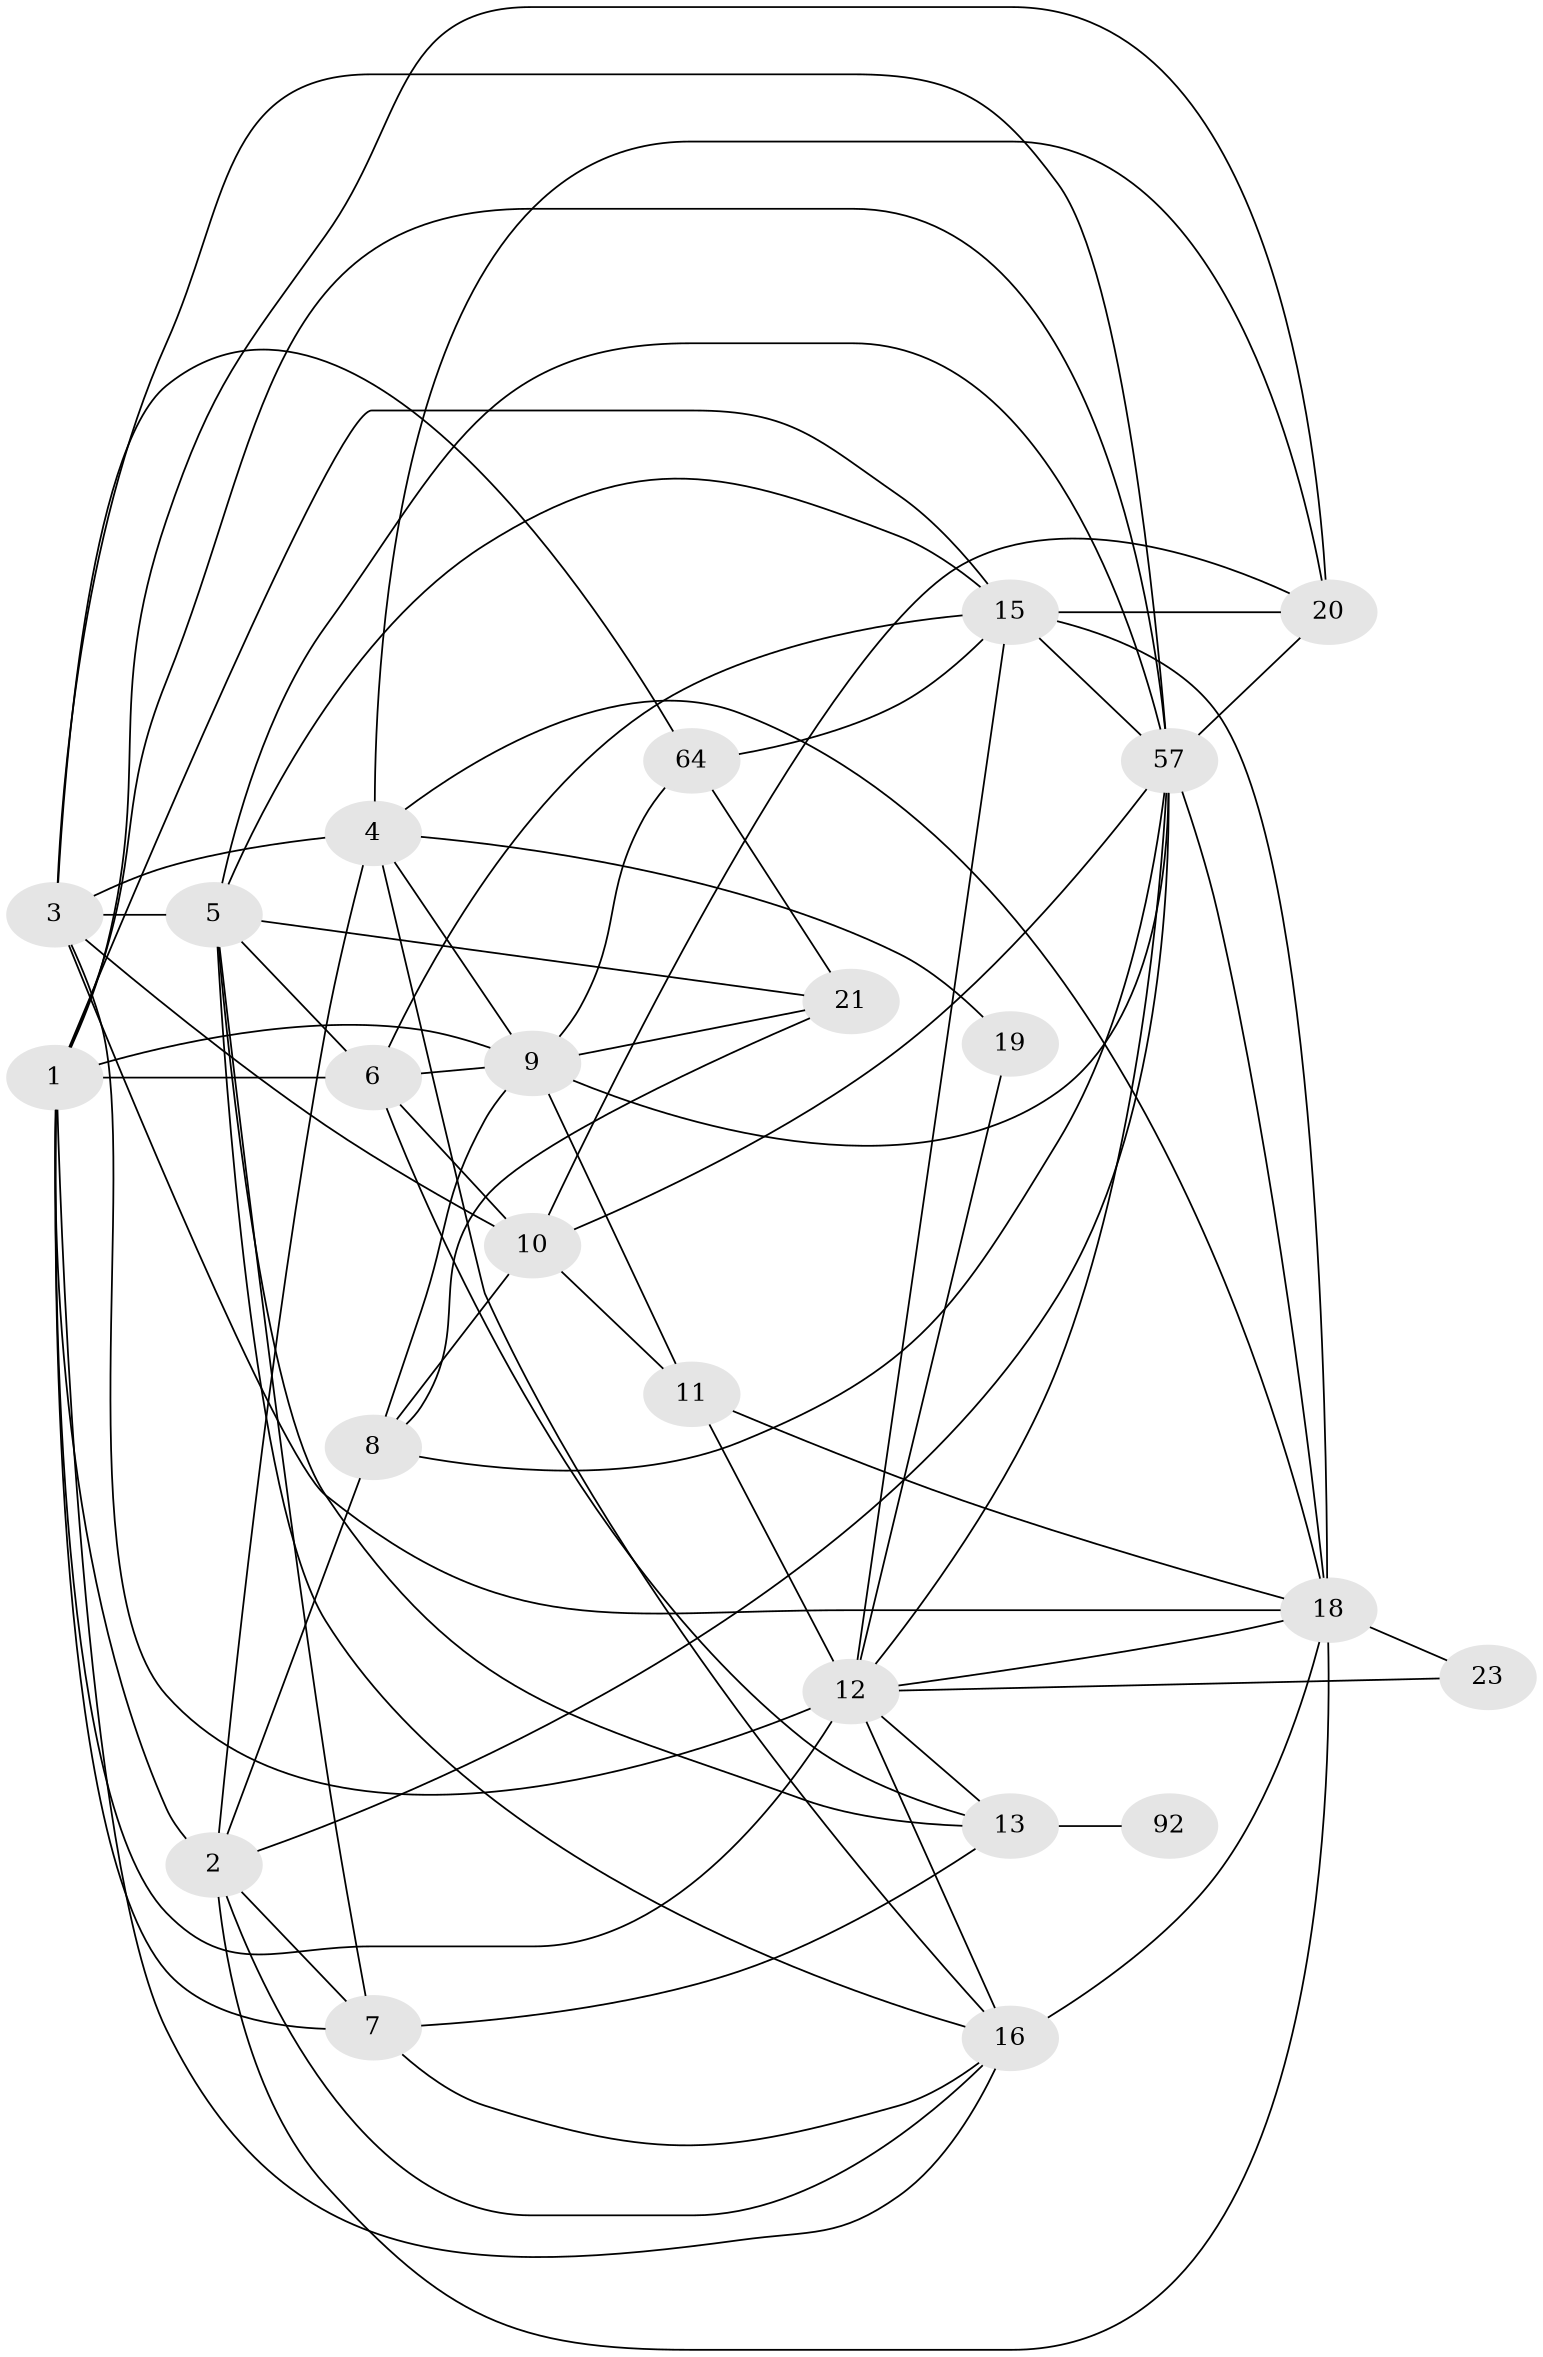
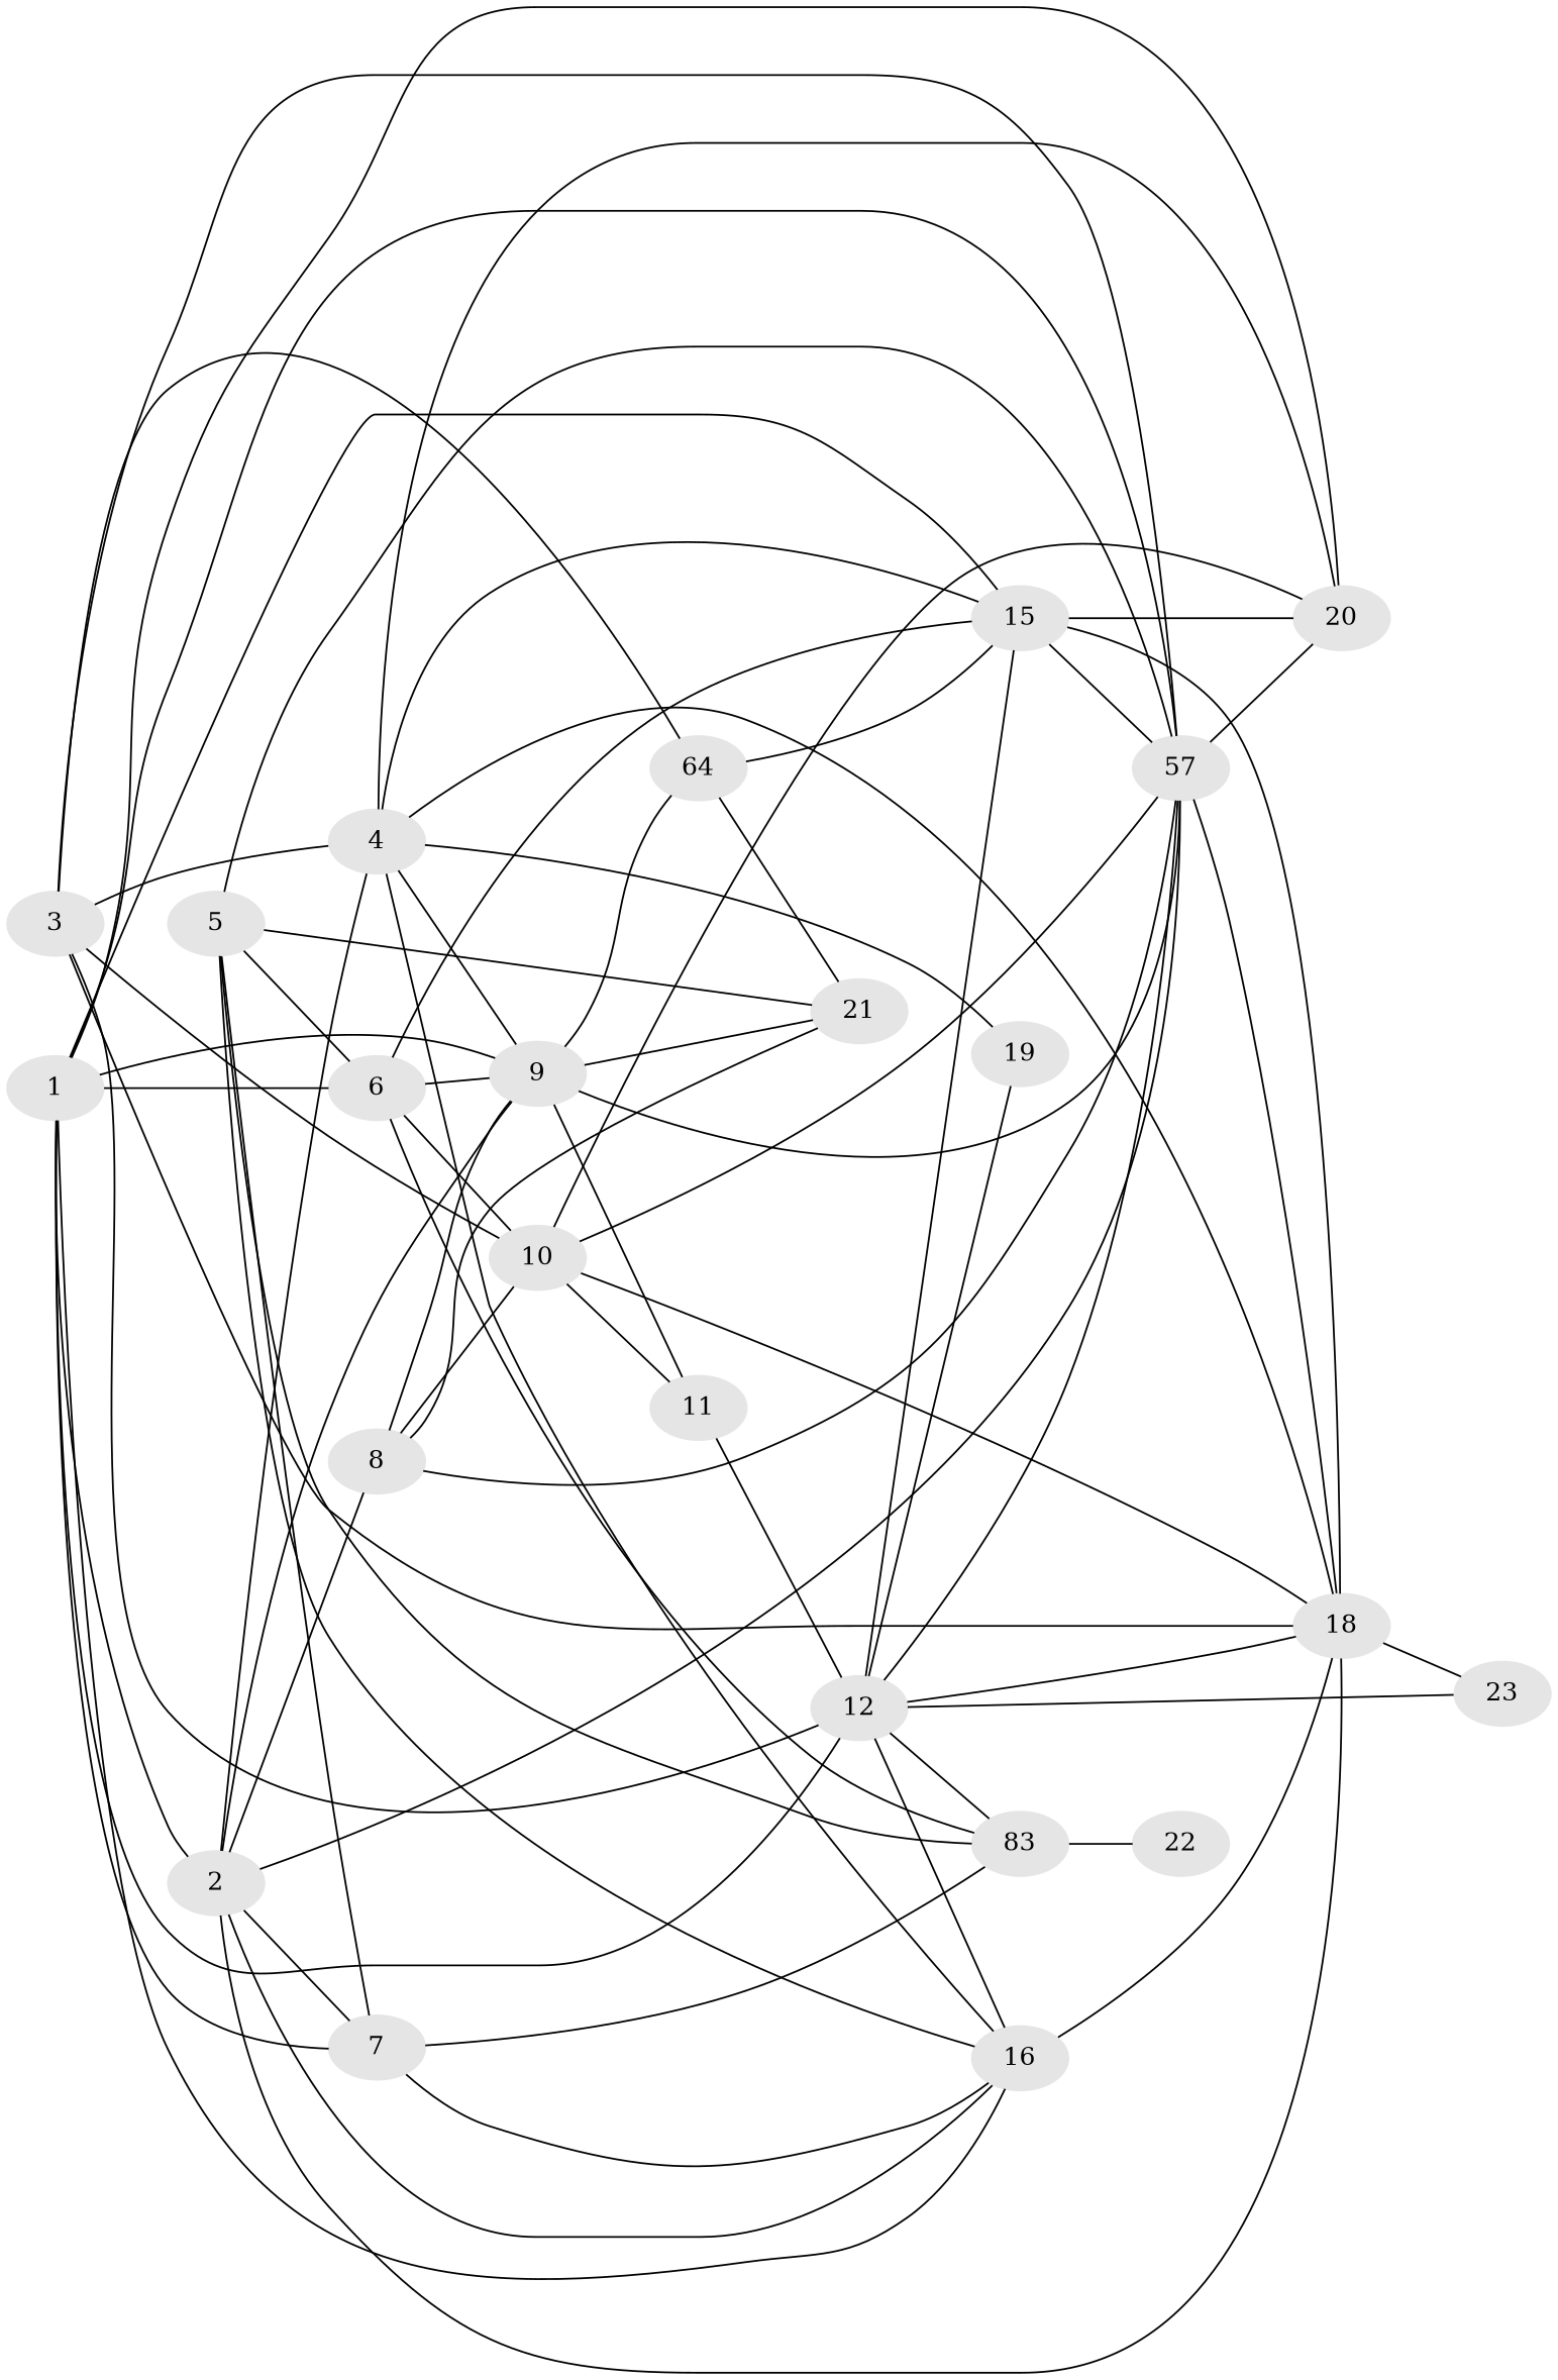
  graph {
    rankdir=LR
    node [color=gray90 style=filled]
    edge [weight=1.0]
    1
    2
    6
    7
    9
    12
    15
    16
    n9 [label=57]
    20
    4
    8
    18
    10
-   13
+   13 [label=83]
    n16 [label=64]
    21
    11
    19
    23
    3
    5
-   22 [label=92]
+   22
    1 -- 2
    1 -- 6
    1 -- 7
    1 -- 9
    1 -- 12 [weight=3.0]
    1 -- 15 [weight=3.0]
    1 -- 16
    1 -- n9
    1 -- 20
    2 -- 7
+   2 -- 9
    2 -- 16 [weight=2.0]
    2 -- n9
    2 -- 4
    2 -- 8
    2 -- 18
    6 -- 9
    6 -- 15 [weight=2.0]
    6 -- 10
    6 -- 13
    7 -- 16
    7 -- 13
    9 -- n9
    9 -- n16 [weight=2.0]
    9 -- 21
    9 -- 11
    12 -- 15
    12 -- 16
    12 -- n9
    12 -- 18
    12 -- 13 [weight=3.0]
    12 -- 19
    12 -- 23
    15 -- n9
    15 -- 20 [weight=3.0]
    15 -- 18 [weight=2.0]
    16 -- 18 [weight=3.0]
    n9 -- 20 [weight=2.0]
    n9 -- 18
    4 -- 9
    4 -- 16
    4 -- 20
    4 -- 18
    4 -- 19
    8 -- 9
    8 -- n9 [weight=2.0]
    8 -- 10
    8 -- 21
    18 -- 23
    10 -- n9
    10 -- 20
-   11 -- 18
+   10 -- 18
    10 -- 11
    13 -- 22 [weight=2.0]
    n16 -- 15
    n16 -- 21
    11 -- 12
    3 -- 12
    3 -- n9 [weight=2.0]
    3 -- 4
    3 -- 18
    3 -- 10
    3 -- n16
-   3 -- 5 [weight=2.0]
    5 -- 6 [weight=2.0]
    5 -- 7
-   5 -- 15
+   4 -- 15
    5 -- 16
    5 -- n9 [weight=2.0]
    5 -- 13
    5 -- 21
  }
